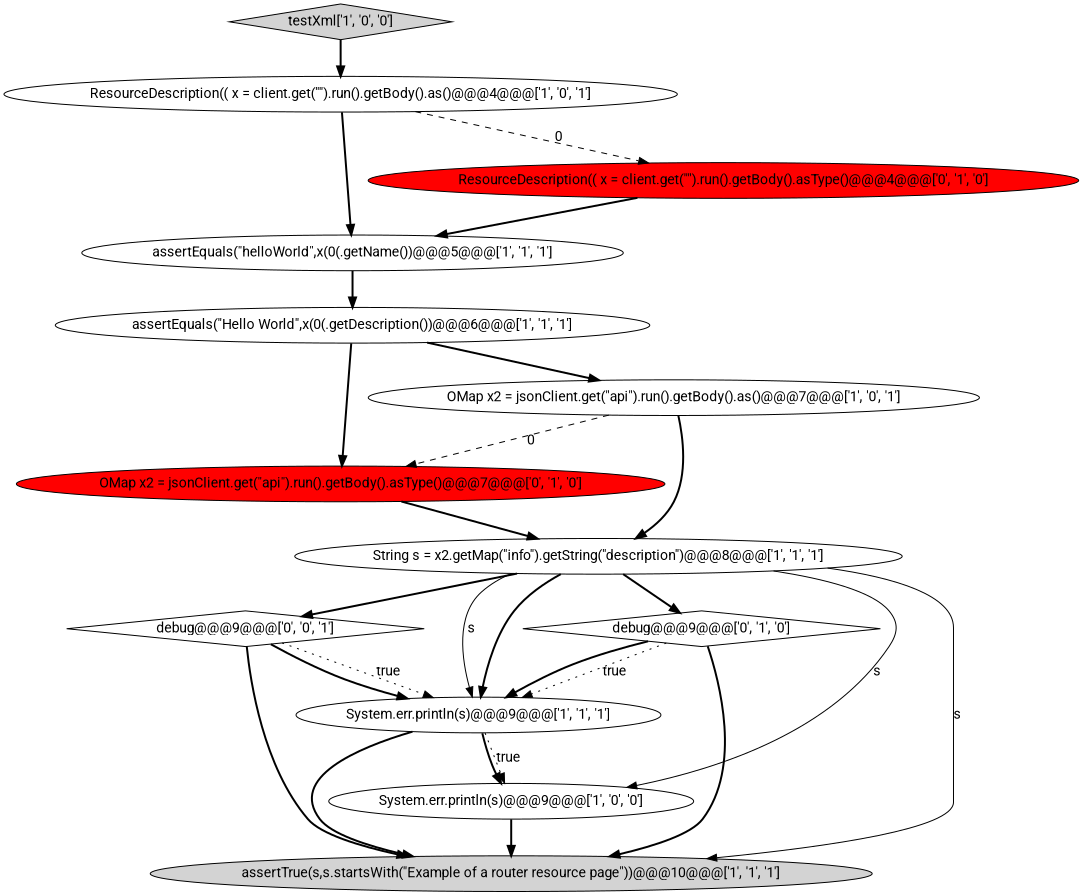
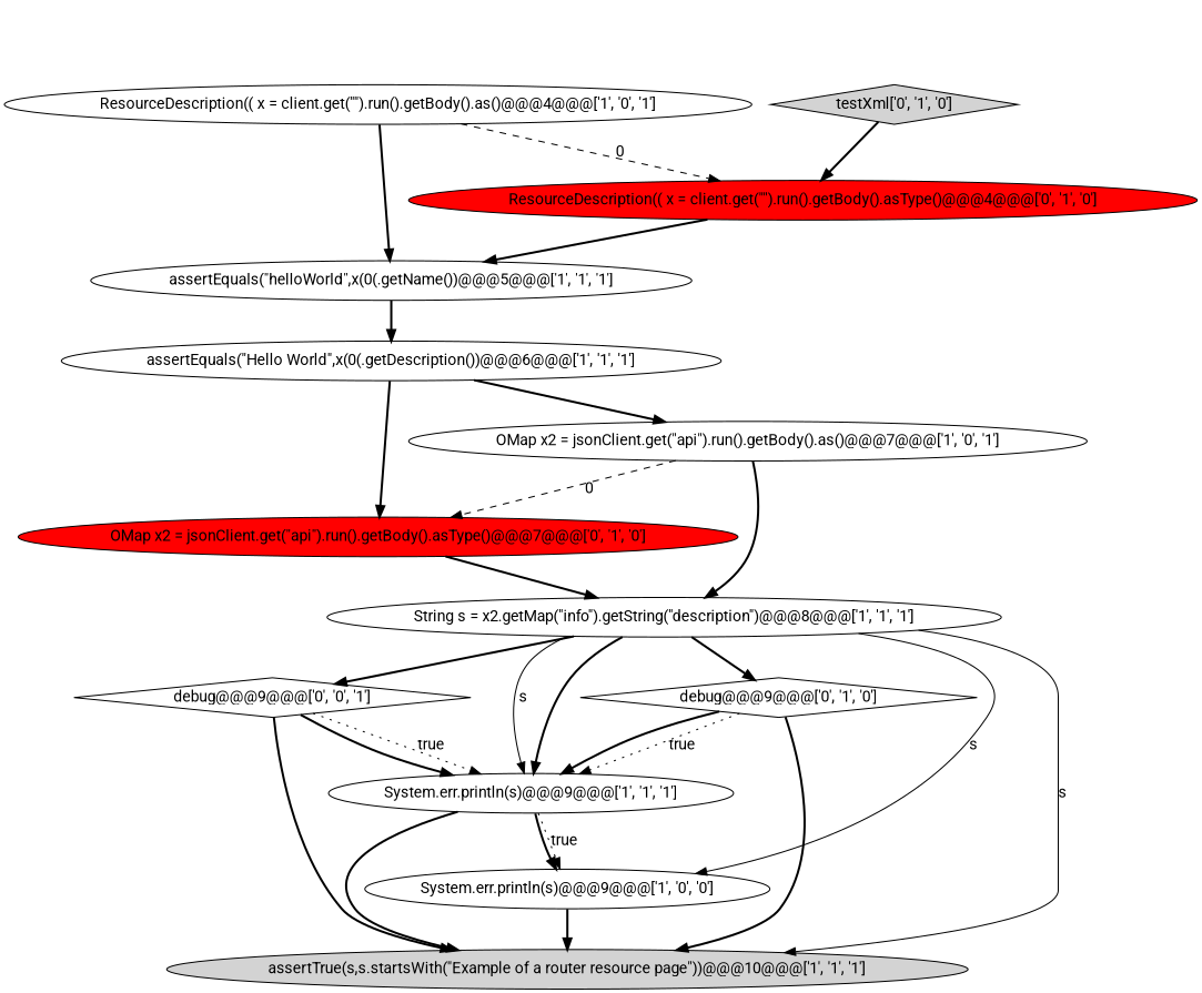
  digraph {
    fontname=Roboto
    node [fillcolor=white fontname=Roboto shape=ellipse style=filled]
    edge [fontname=Roboto style=bold]
    n1 [label="ResourceDescription(( x = client.get(\"\").run().getBody().as()@@@4@@@['1', '0', '1']"]
    n2 [fillcolor=red label="ResourceDescription(( x = client.get(\"\").run().getBody().asType()@@@4@@@['0', '1', '0']"]
    n3 [label="assertEquals(\"helloWorld\",x(0(.getName())@@@5@@@['1', '1', '1']"]
    n4 [label="assertEquals(\"Hello World\",x(0(.getDescription())@@@6@@@['1', '1', '1']"]
    n5 [label="System.err.println(s)@@@9@@@['1', '1', '1']"]
    n6 [fillcolor=lightgray label="assertTrue(s,s.startsWith(\"Example of a router resource page\"))@@@10@@@['1', '1', '1']"]
    n7 [label="System.err.println(s)@@@9@@@['1', '0', '0']"]
    n8 [label="debug@@@9@@@['0', '1', '0']" shape=diamond]
    n9 [label="String s = x2.getMap(\"info\").getString(\"description\")@@@8@@@['1', '1', '1']"]
    n10 [label="debug@@@9@@@['0', '0', '1']" shape=diamond]
    n11 [fillcolor=red label="OMap x2 = jsonClient.get(\"api\").run().getBody().asType()@@@7@@@['0', '1', '0']"]
    n12 [label="OMap x2 = jsonClient.get(\"api\").run().getBody().as()@@@7@@@['1', '0', '1']"]
-   n14 [fillcolor=lightgray label="testXml['1', '0', '0']" shape=diamond]
+   n13 [fillcolor=lightgray label="testXml['0', '1', '0']" shape=diamond]
    n1 -> n2 [label=0 style=dashed]
    n1 -> n3
    n2 -> n3
    n3 -> n4
    n4 -> n11
    n4 -> n12
    n5 -> n6
    n5 -> n7 [label=true style=dotted]
    n5 -> n7
    n7 -> n6
    n8 -> n5 [label=true style=dotted]
    n8 -> n5
    n8 -> n6
    n9 -> n5 [label=s style=solid]
    n9 -> n5
    n9 -> n6 [label=s style=solid]
    n9 -> n7 [label=s style=solid]
    n9 -> n8
    n9 -> n10
    n10 -> n5 [label=true style=dotted]
    n10 -> n5
    n10 -> n6
    n11 -> n9
    n12 -> n9
    n12 -> n11 [label=0 style=dashed]
-   n14 -> n1
+   n13 -> n2
  }
